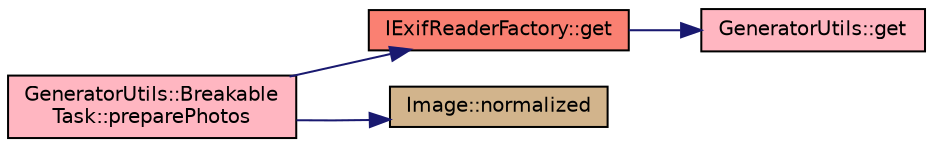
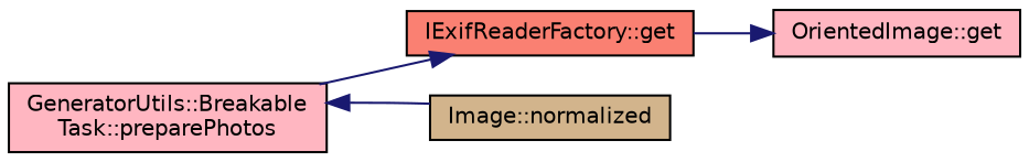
  digraph {
    rankdir=LR
    node [color=black fillcolor=lightpink fontname=Helvetica fontsize=10 shape=record style=filled]
    edge [color=midnightblue fontname=Helvetica fontsize=10 labelfontname=Helvetica labelfontsize=10 style=solid]
    n1 [fontcolor=black height=0.2 label="GeneratorUtils::Breakable\lTask::preparePhotos" width=0.4]
    n2 [fillcolor=salmon height=0.2 label="IExifReaderFactory::get" width=0.4]
    n3 [fillcolor=tan height=0.2 label="Image::normalized" width=0.4]
-   n4 [height=0.2 label="GeneratorUtils::get" width=0.4]
+   n4 [height=0.2 label="OrientedImage::get" width=0.4]
    n1 -> n2
-   n1 -> n3
+   n3 -> n1
    n2 -> n4
  }
